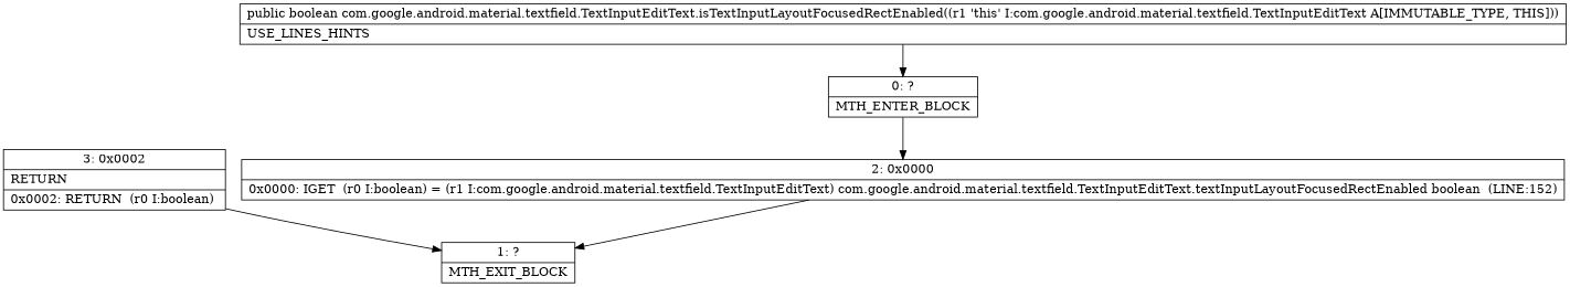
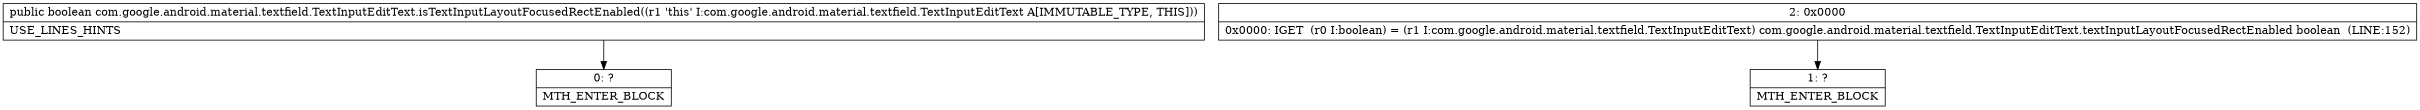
  digraph {
    node [shape=record]
    n1 [label="{0\:\ ?|MTH_ENTER_BLOCK\l}"]
    n2 [label="{2\:\ 0x0000|0x0000: IGET  (r0 I:boolean) = (r1 I:com.google.android.material.textfield.TextInputEditText) com.google.android.material.textfield.TextInputEditText.textInputLayoutFocusedRectEnabled boolean  (LINE:152)\l}"]
-   n3 [label="{1\:\ ?|MTH_EXIT_BLOCK\l}"]
-   n4 [label="{3\:\ 0x0002|RETURN\l|0x0002: RETURN  (r0 I:boolean) \l}"]
+   n3 [label="{1\:\ ?|MTH_ENTER_BLOCK\l}"]
    n5 [label="{public boolean com.google.android.material.textfield.TextInputEditText.isTextInputLayoutFocusedRectEnabled((r1 'this' I:com.google.android.material.textfield.TextInputEditText A[IMMUTABLE_TYPE, THIS]))  | USE_LINES_HINTS\l}"]
-   n1 -> n2
    n2 -> n3
-   n4 -> n3
    n5 -> n1
  }
